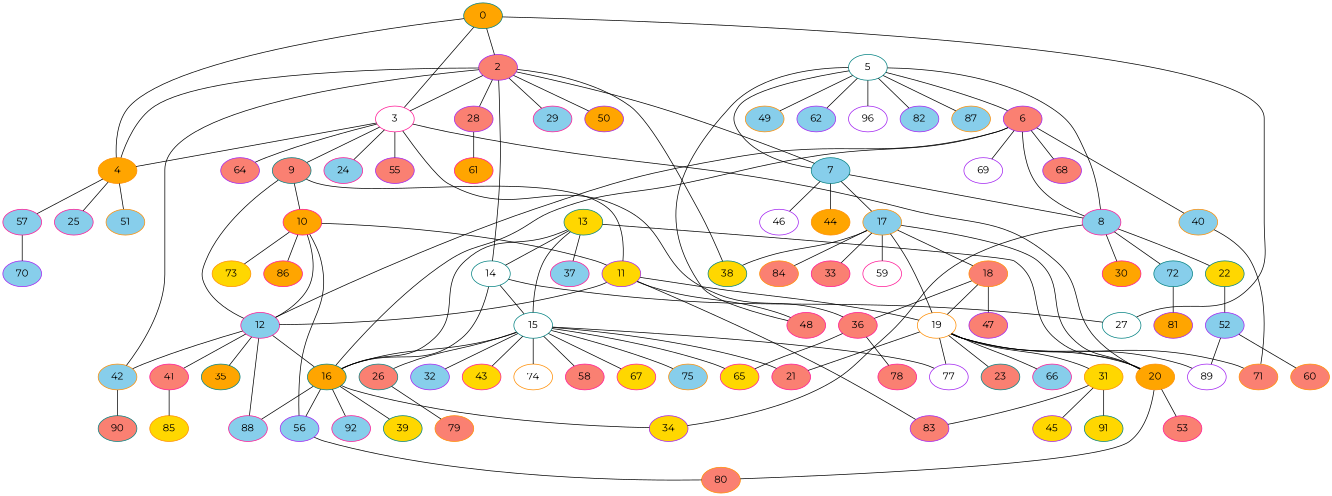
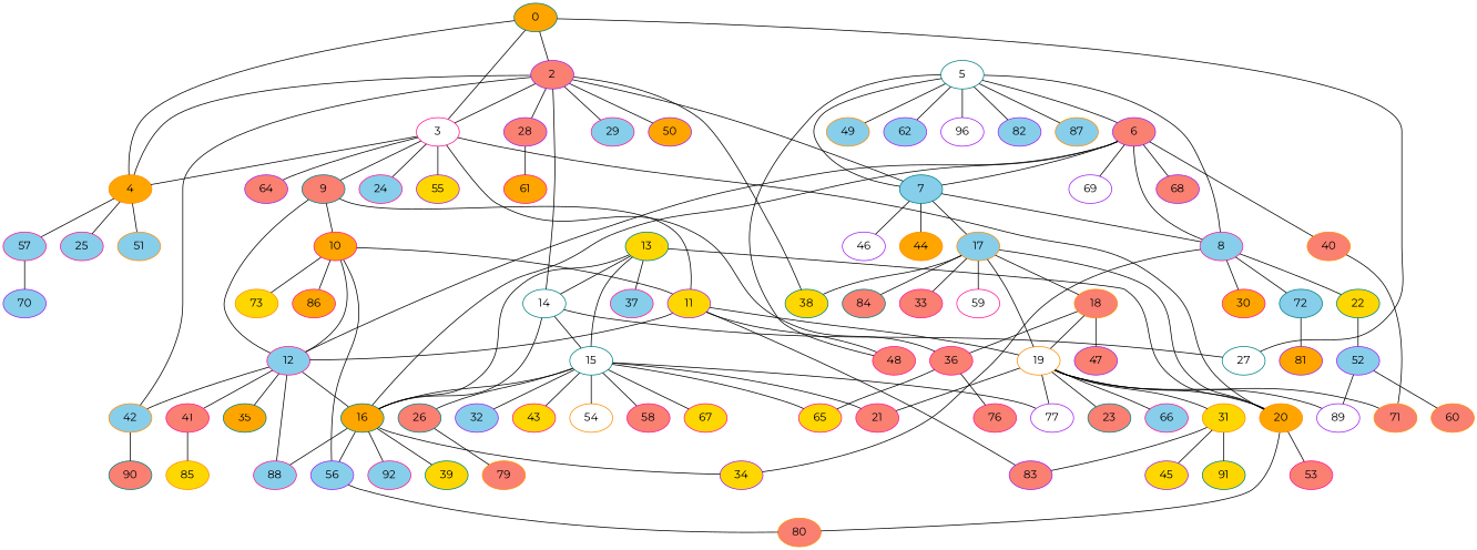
  graph {
    fontname=Montserrat
    node [color=deeppink fillcolor=salmon fontname=Montserrat style=filled]
    edge [fontname=Montserrat]
    n1 [color=teal fillcolor=orange label=0]
    2 [color=purple]
    3 [fillcolor=white]
    4 [color=darkorange fillcolor=orange]
    27 [color=teal fillcolor=white]
    7 [color=teal fillcolor=skyblue]
    14 [color=teal fillcolor=white]
    28 [color=purple]
    29 [fillcolor=skyblue]
    38 [color=teal fillcolor=gold]
    42 [color=darkorange fillcolor=skyblue]
    50 [color=purple fillcolor=orange]
    9 [color=teal]
    20 [color=darkorange fillcolor=orange]
    24 [fillcolor=skyblue]
    36
-   55 [color=purple]
+   55 [color=purple fillcolor=gold]
    64 [color=purple]
    25 [fillcolor=skyblue]
    51 [color=darkorange fillcolor=skyblue]
    57 [fillcolor=skyblue]
    8 [fillcolor=skyblue]
    17 [color=darkorange fillcolor=skyblue]
    44 [color=darkorange fillcolor=orange]
    46 [color=purple fillcolor=white]
    16 [color=teal fillcolor=orange]
    15 [color=teal fillcolor=white]
    61 [fillcolor=orange]
    90 [color=teal]
    12 [fillcolor=skyblue]
    10 [fillcolor=orange]
    11 [color=purple fillcolor=gold]
    53
    80 [color=darkorange]
    65 [fillcolor=gold]
-   78
+   78 [label=76]
    70 [color=purple fillcolor=skyblue]
    5 [color=teal fillcolor=white]
    6 [color=purple]
    48
    49 [color=darkorange fillcolor=skyblue]
    62 [color=purple fillcolor=skyblue]
    n43 [color=purple fillcolor=white label=96]
    82 [color=purple fillcolor=skyblue]
    87 [color=darkorange fillcolor=skyblue]
-   40 [color=darkorange fillcolor=skyblue]
+   40 [color=darkorange]
    68 [color=purple]
    69 [color=purple fillcolor=white]
    22 [color=teal fillcolor=gold]
    30 [fillcolor=orange]
    34 [color=purple fillcolor=gold]
    72 [color=teal fillcolor=skyblue]
    35 [color=teal fillcolor=orange]
    41
    88 [fillcolor=skyblue]
    56 [color=purple fillcolor=skyblue]
    39 [color=teal fillcolor=gold]
    92 [fillcolor=skyblue]
    71 [color=darkorange]
    19 [color=darkorange fillcolor=white]
    18 [color=darkorange]
    33
    59 [fillcolor=white]
-   84 [color=darkorange]
+   84 [color=teal]
    52 [color=purple fillcolor=skyblue]
    81 [color=purple fillcolor=orange]
    73 [color=darkorange fillcolor=gold]
    86 [fillcolor=orange]
    83 [color=purple]
    21
    77 [color=purple fillcolor=white]
    23 [color=teal]
    31 [color=darkorange fillcolor=gold]
    66 [fillcolor=skyblue]
    89 [color=purple fillcolor=white]
    85 [color=darkorange fillcolor=gold]
    13 [color=teal fillcolor=gold]
    37 [fillcolor=skyblue]
    26 [color=teal]
    32 [color=purple fillcolor=skyblue]
    43 [fillcolor=gold]
-   54 [color=darkorange fillcolor=white label=74]
+   54 [color=darkorange fillcolor=white]
    58
    67 [fillcolor=gold]
-   75 [color=darkorange fillcolor=skyblue]
    79 [color=darkorange]
    47 [color=purple]
    45 [color=purple fillcolor=gold]
    91 [color=teal fillcolor=gold]
    60 [color=darkorange]
    n1 -- 2
    n1 -- 3
    n1 -- 4
    n1 -- 27
    2 -- 3
    2 -- 4
    2 -- 7
    2 -- 14
    2 -- 28
    2 -- 29
    2 -- 38
    2 -- 42
    2 -- 50
    3 -- 4
    3 -- 9
    3 -- 20
    3 -- 24
    3 -- 36
    3 -- 55
    3 -- 64
    4 -- 25
    4 -- 51
    4 -- 57
    7 -- 8
    7 -- 17
    7 -- 44
    7 -- 46
    14 -- 27
    14 -- 16
    14 -- 15
    28 -- 61
    42 -- 90
    9 -- 12
    9 -- 10
    9 -- 11
    20 -- 53
    20 -- 80
    36 -- 65
    36 -- 78
    57 -- 70
    8 -- 22
    8 -- 30
    8 -- 34
    8 -- 72
    17 -- 38
    17 -- 20
    17 -- 19
    17 -- 18
    17 -- 33
    17 -- 59
    17 -- 84
    16 -- 34
    16 -- 88
    16 -- 56
    16 -- 39
    16 -- 92
    15 -- 16
    15 -- 65
    15 -- 21
    15 -- 77
    15 -- 26
    15 -- 32
    15 -- 43
    15 -- 54
    15 -- 58
    15 -- 67
-   15 -- 75
    12 -- 42
    12 -- 16
    12 -- 35
    12 -- 41
    12 -- 88
    10 -- 12
    10 -- 11
    10 -- 56
    10 -- 73
    10 -- 86
    11 -- 12
    11 -- 48
    11 -- 19
    11 -- 83
    5 -- 7
    5 -- 8
    5 -- 6
    5 -- 48
    5 -- 49
    5 -- 62
    5 -- n43
    5 -- 82
    5 -- 87
+   6 -- 7
    6 -- 8
    6 -- 16
    6 -- 12
    6 -- 40
    6 -- 68
    6 -- 69
    40 -- 71
    22 -- 52
    72 -- 81
    41 -- 85
    56 -- 80
    19 -- 20
    19 -- 71
    19 -- 21
    19 -- 77
    19 -- 23
    19 -- 31
    19 -- 66
    19 -- 89
    18 -- 36
    18 -- 19
    18 -- 47
    52 -- 89
    52 -- 60
    31 -- 83
    31 -- 45
    31 -- 91
    13 -- 14
    13 -- 20
    13 -- 16
    13 -- 15
    13 -- 37
    26 -- 79
  }
